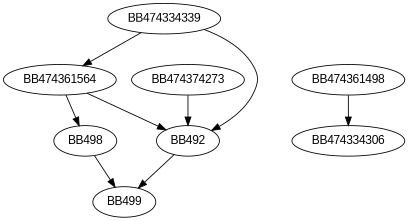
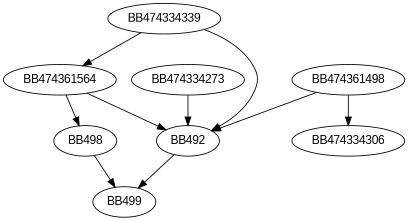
  digraph {
    fontname="Liberation Sans"
    node [fontname="Liberation Sans"]
    edge [fontname="Liberation Sans"]
-   BB474334273 [label=BB474374273]
+   BB474334273
    BB492
    BB499
    BB474361498
    BB474334306
    BB474334339
    BB474361564
    BB498
    BB474334273 -> BB492
    BB492 -> BB499
+   BB474361498 -> BB492
    BB474361498 -> BB474334306
    BB474334339 -> BB492
    BB474334339 -> BB474361564
    BB474361564 -> BB492
    BB474361564 -> BB498
    BB498 -> BB499
  }
